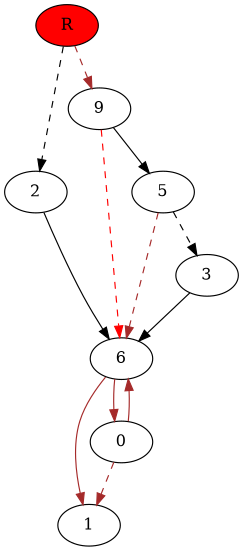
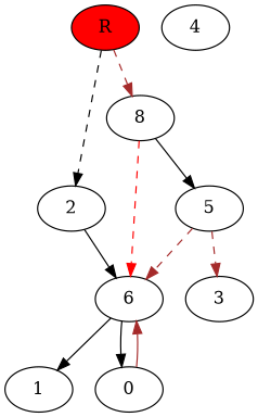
  digraph {
    fontname="DejaVu Serif"
    node [fontname="DejaVu Serif"]
    edge [color=black fontname="DejaVu Serif" style=solid]
    2
    6
    1
    n4 [label=0]
    3
+   4
    5
-   8 [label=9]
+   8
    R [fillcolor="#ff0000" style=filled]
    2 -> 6
-   6 -> 1 [color=brown]
-   6 -> n4 [color=brown]
+   6 -> 1
+   6 -> n4
    n4 -> 6 [color=brown]
-   n4 -> 1 [color=brown style=dashed]
-   3 -> 6
    5 -> 6 [color=brown style=dashed]
-   5 -> 3 [style=dashed]
+   5 -> 3 [color=brown style=dashed]
    8 -> 6 [color=red style=dashed]
    8 -> 5
    R -> 2 [style=dashed]
    R -> 8 [color=brown style=dashed]
  }
